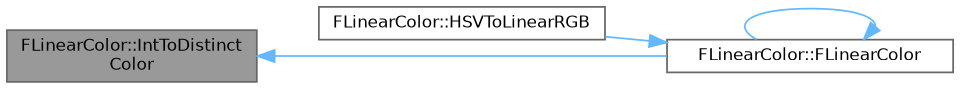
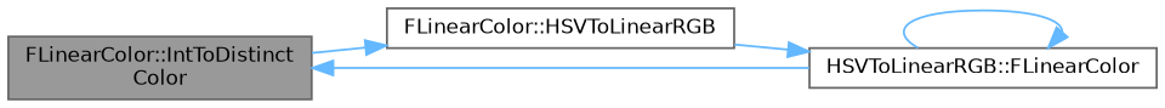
  digraph {
    rankdir=LR
    node [color=grey40 fillcolor=white fontname=Helvetica fontsize=10 shape=box style=filled]
    edge [color=steelblue1 fontname=Helvetica fontsize=10 labelfontname=Helvetica labelfontsize=10 style=solid]
    n1 [color=gray40 fillcolor=grey60 fontcolor=black height=0.2 label="FLinearColor::IntToDistinct\lColor" width=0.4]
    n2 [height=0.2 label="FLinearColor::HSVToLinearRGB" width=0.4]
-   n3 [height=0.2 label="FLinearColor::FLinearColor" width=0.4]
+   n3 [height=0.2 label="HSVToLinearRGB::FLinearColor" width=0.4]
+   n1 -> n2
    n2 -> n3
    n3 -> n1
    n3 -> n3
  }
